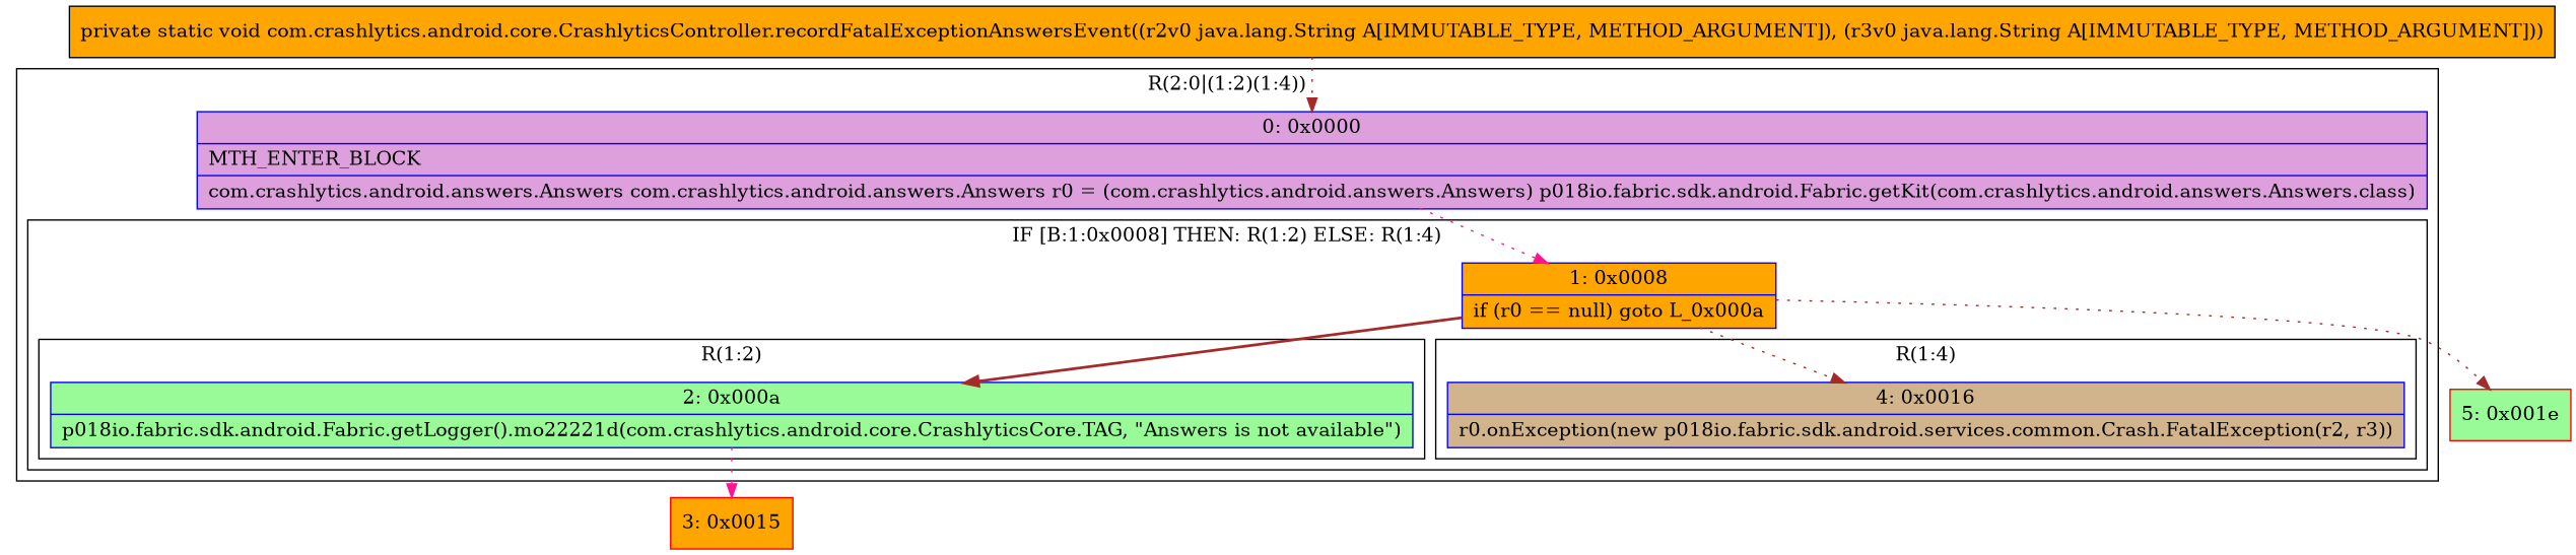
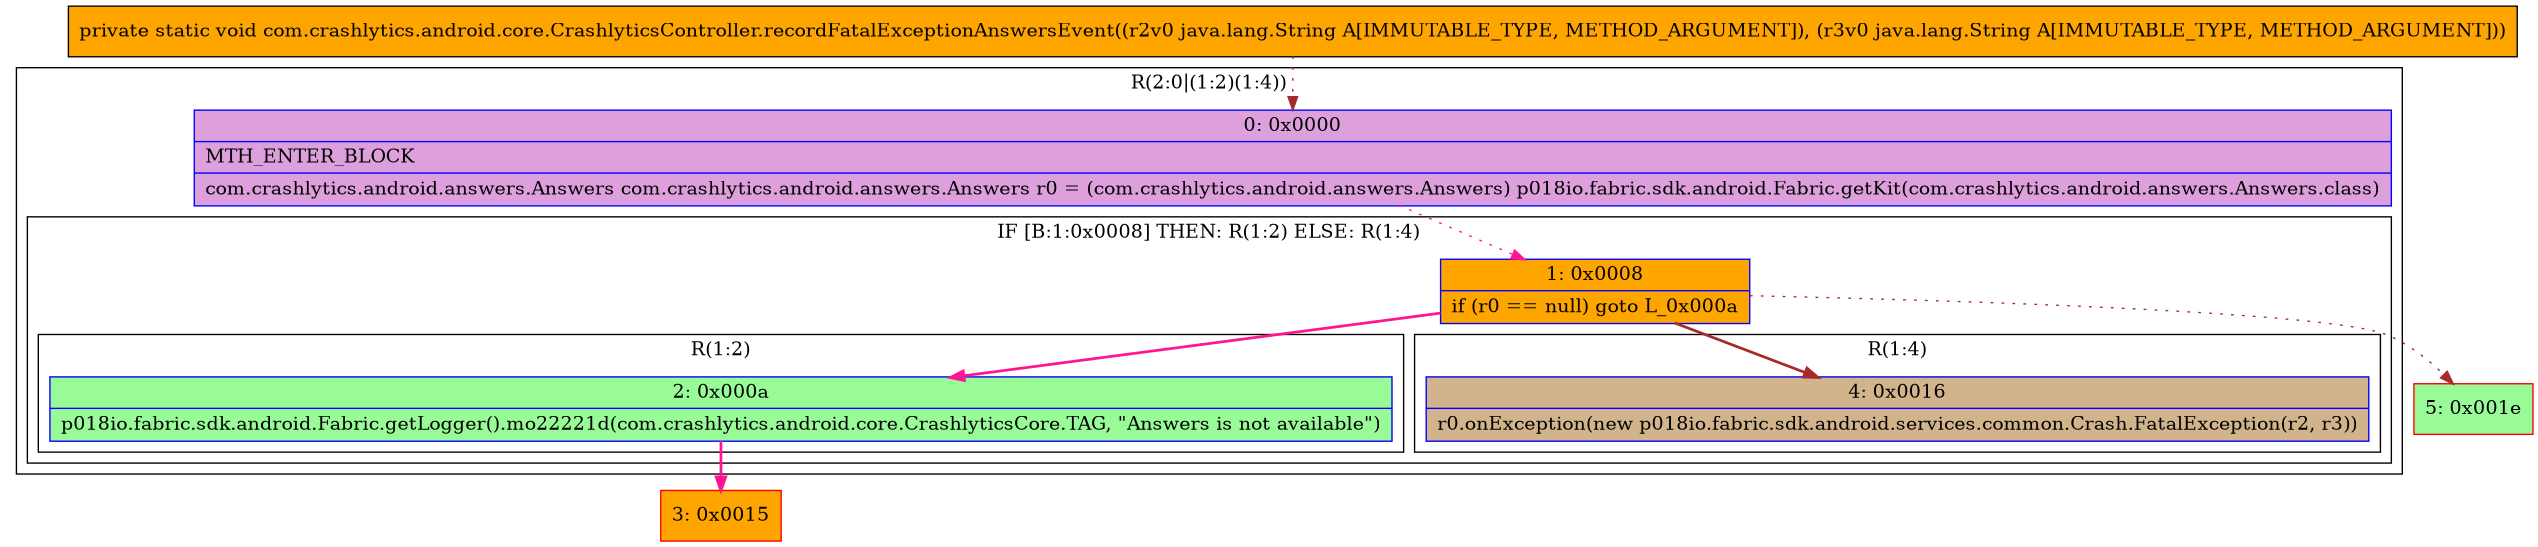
  digraph {
    node [color=blue fillcolor=orange shape=record style=filled]
    edge [color=deeppink style=bold]
    n1 [fillcolor=palegreen label="{2\:\ 0x000a|p018io.fabric.sdk.android.Fabric.getLogger().mo22221d(com.crashlytics.android.core.CrashlyticsCore.TAG, \"Answers is not available\")\l}"]
    n2 [fillcolor=tan label="{4\:\ 0x0016|r0.onException(new p018io.fabric.sdk.android.services.common.Crash.FatalException(r2, r3))\l}"]
    n3 [label="{1\:\ 0x0008|if (r0 == null) goto L_0x000a\l}"]
    n4 [fillcolor=plum label="{0\:\ 0x0000|MTH_ENTER_BLOCK\l|com.crashlytics.android.answers.Answers com.crashlytics.android.answers.Answers r0 = (com.crashlytics.android.answers.Answers) p018io.fabric.sdk.android.Fabric.getKit(com.crashlytics.android.answers.Answers.class)\l}"]
    n5 [color=red label="{3\:\ 0x0015}"]
    n6 [color=red fillcolor=palegreen label="{5\:\ 0x001e}"]
    n7 [label="{private static void com.crashlytics.android.core.CrashlyticsController.recordFatalExceptionAnswersEvent((r2v0 java.lang.String A[IMMUTABLE_TYPE, METHOD_ARGUMENT]), (r3v0 java.lang.String A[IMMUTABLE_TYPE, METHOD_ARGUMENT])) }" color=""]
    subgraph cluster_1 {
      label="R(2:0|(1:2)(1:4))"
      n4
      subgraph cluster_2 {
        label="IF [B:1:0x0008] THEN: R(1:2) ELSE: R(1:4)"
        n3
        subgraph cluster_3 {
          label="R(1:2)"
          n1
        }
        subgraph cluster_4 {
          label="R(1:4)"
          n2
        }
      }
    }
-   n1 -> n5 [style=dotted]
-   n3 -> n1 [color=brown]
-   n3 -> n2 [color=brown style=dotted]
+   n1 -> n5
+   n3 -> n1
+   n3 -> n2 [color=brown]
    n3 -> n6 [color=brown style=dotted]
    n4 -> n3 [style=dotted]
    n7 -> n4 [color=brown style=dotted]
  }
